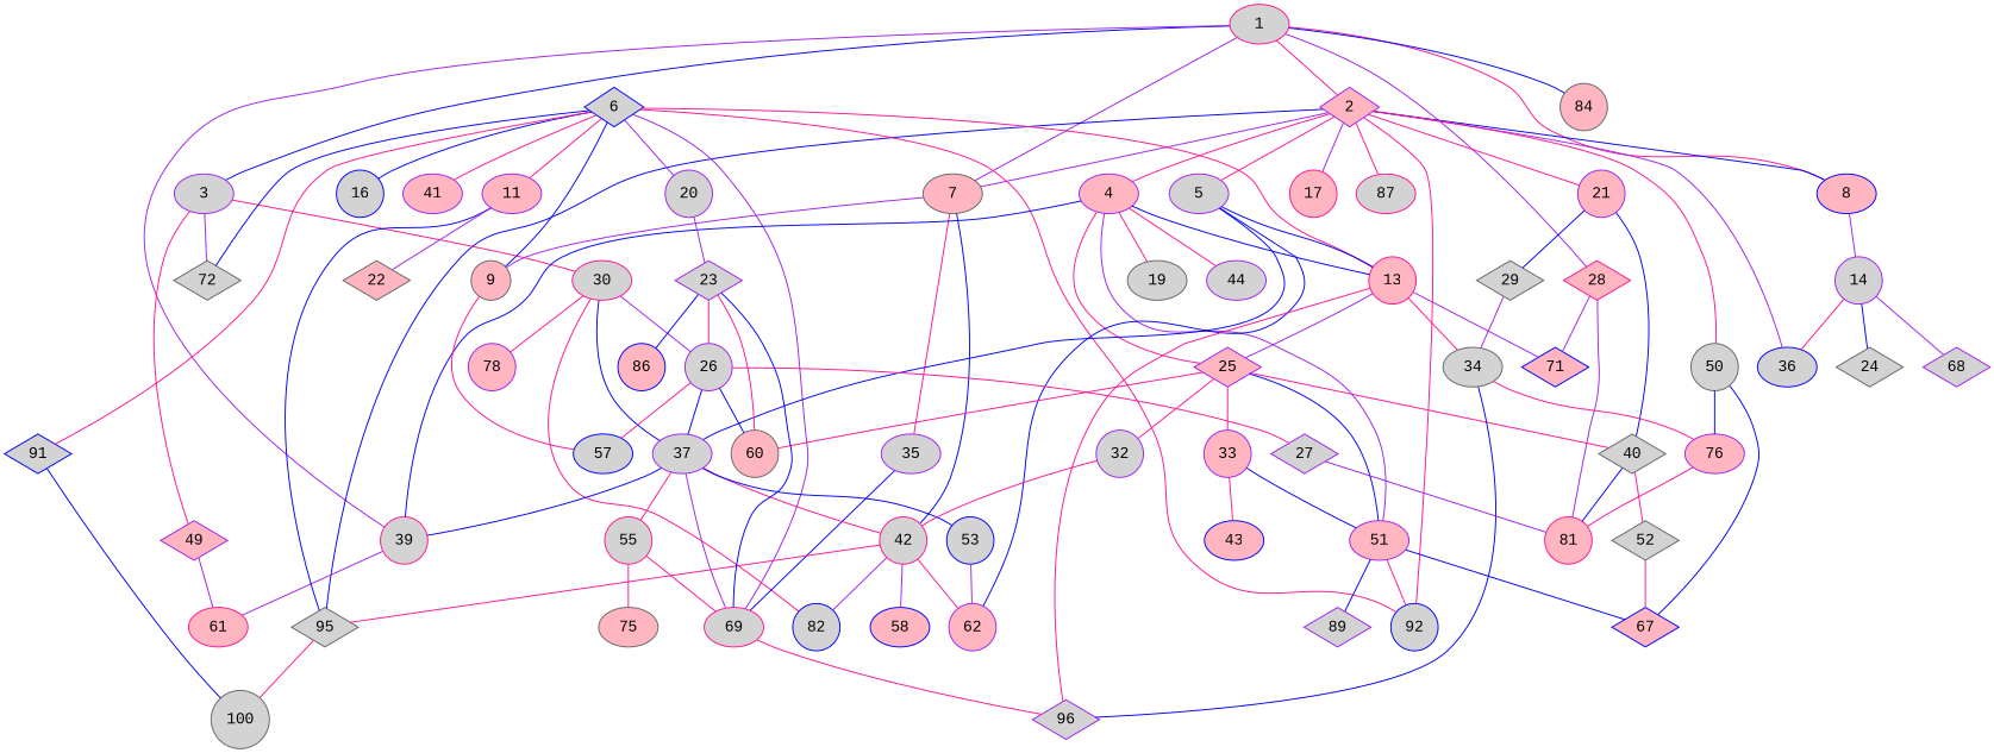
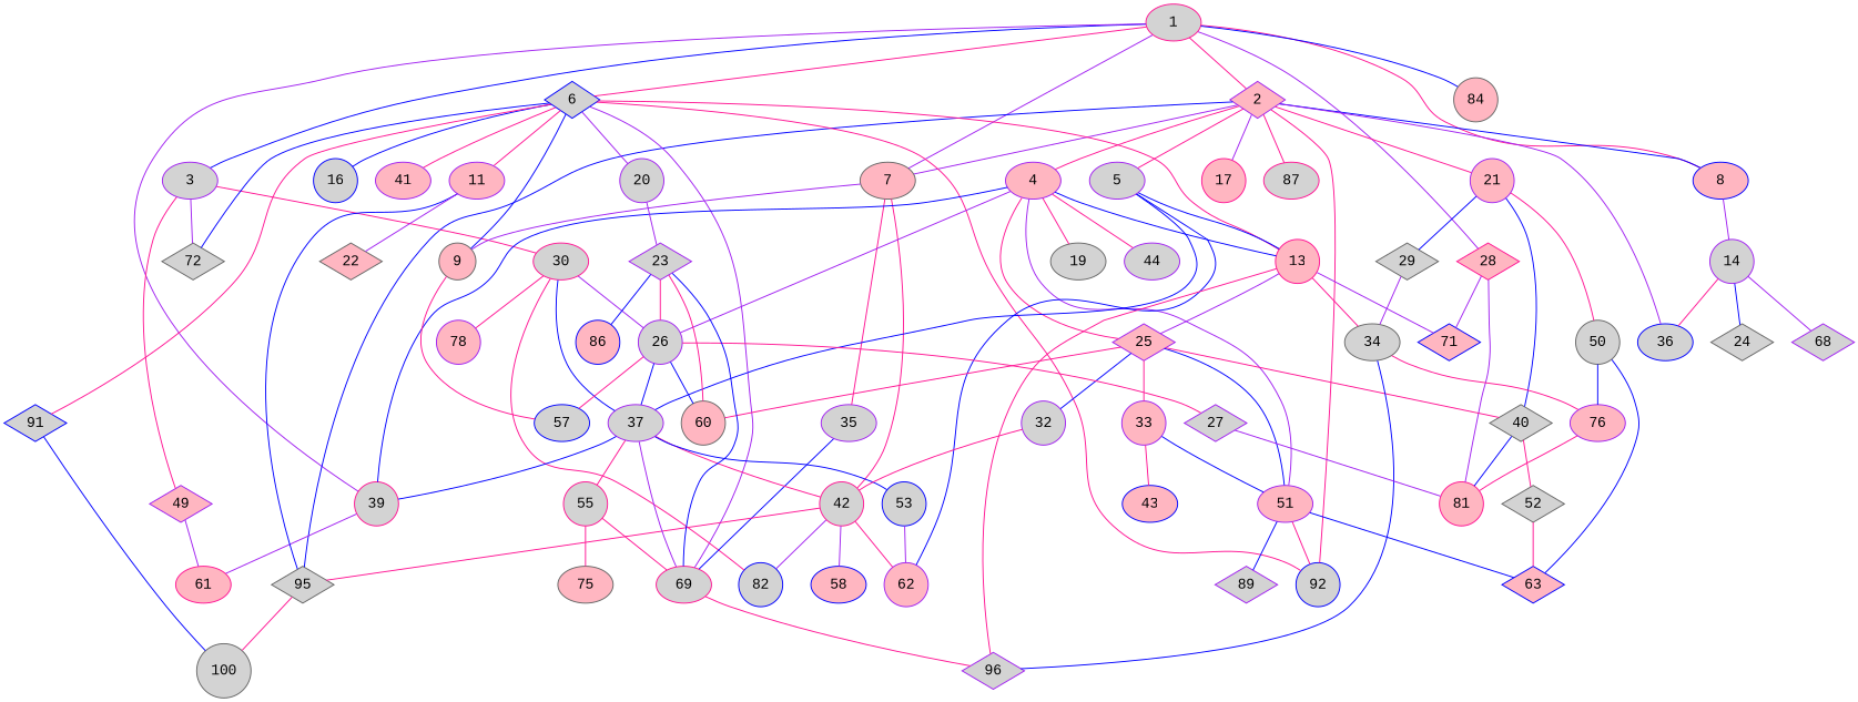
  graph {
    fontname="Liberation Mono"
    node [color=purple fillcolor=lightgrey fontname="Liberation Mono" shape=ellipse style=filled]
    edge [color=deeppink fontname="Liberation Mono"]
    1 [color=deeppink super="+90"]
    2 [fillcolor=lightpink shape=diamond super="+15"]
    3 [super="+10"]
    6 [color=blue shape=diamond super="+83"]
    7 [color=gray40 fillcolor=lightpink super="+80"]
    8 [color=blue fillcolor=lightpink]
    28 [color=deeppink fillcolor=lightpink shape=diamond]
    39 [color=deeppink shape=circle super="+54"]
    84 [color=gray40 fillcolor=lightpink shape=circle]
    4 [fillcolor=lightpink super="+38"]
    5 [super="+66"]
    17 [color=deeppink fillcolor=lightpink shape=circle]
    21 [fillcolor=lightpink shape=circle]
    36 [color=blue]
    50 [color=gray40 shape=circle super="+71"]
    87 [color=deeppink]
    92 [color=blue shape=circle]
    95 [color=gray40 shape=diamond]
    30 [color=deeppink]
    49 [fillcolor=lightpink shape=diamond super="+88"]
    72 [color=gray40 shape=diamond super="+85"]
    13 [color=deeppink fillcolor=lightpink shape=circle super="+99"]
    9 [color=gray40 fillcolor=lightpink shape=circle super="+12"]
    11 [fillcolor=lightpink super="+73"]
    16 [color=blue shape=circle]
    20 [shape=circle]
    41 [fillcolor=lightpink super="+74"]
    69 [color=deeppink super="+101"]
    91 [color=blue shape=diamond]
    35 [super="+59"]
    42 [color=deeppink shape=circle super="+63"]
    14 [shape=circle super="+18"]
    n33 [color=blue fillcolor=lightpink label=71 shape=diamond super="+48"]
    81 [color=deeppink fillcolor=lightpink shape=circle super="+98"]
    61 [color=deeppink fillcolor=lightpink super="+64"]
    19 [color=gray40]
    25 [fillcolor=lightpink shape=diamond super="+102"]
    26 [shape=circle super="+94"]
    44 [super="+56"]
    51 [fillcolor=lightpink super="+77"]
    37 [super="+45"]
    62 [fillcolor=lightpink shape=circle]
    29 [color=gray40 shape=diamond]
    40 [color=gray40 shape=diamond super="+46"]
-   67 [color=blue fillcolor=lightpink shape=diamond]
+   67 [color=blue fillcolor=lightpink shape=diamond label=63]
    76 [fillcolor=lightpink]
    100 [color=gray40 shape=circle]
    78 [fillcolor=lightpink shape=circle]
    82 [color=blue shape=circle super="+103"]
    34 [color=gray40 super="+47"]
    96 [shape=diamond]
    60 [color=gray40 fillcolor=lightpink shape=circle super="+65"]
    32 [shape=circle]
    33 [fillcolor=lightpink shape=circle]
    57 [color=blue]
    27 [shape=diamond]
    89 [shape=diamond]
    53 [color=blue shape=circle super="+97"]
    55 [color=deeppink shape=circle super="+70"]
    22 [color=gray40 fillcolor=lightpink shape=diamond]
    23 [shape=diamond super="+79"]
    58 [color=blue fillcolor=lightpink]
    24 [color=gray40 shape=diamond]
    68 [shape=diamond]
    86 [color=blue fillcolor=lightpink shape=circle super="+93"]
    52 [color=gray40 shape=diamond]
    43 [color=blue fillcolor=lightpink]
    75 [color=gray40 fillcolor=lightpink]
    1 -- 2
    1 -- 3 [color=blue]
+   1 -- 6
    1 -- 7 [color=purple]
    1 -- 8
    1 -- 28 [color=purple]
    1 -- 39 [color=purple]
    1 -- 84 [color=blue]
    2 -- 7 [color=purple]
    2 -- 8 [color=blue]
    2 -- 4
    2 -- 5
    2 -- 17 [color=purple]
    2 -- 21
    2 -- 36 [color=purple]
-   2 -- 50
+   21 -- 50
    2 -- 87
    2 -- 92
    2 -- 95 [color=blue]
    3 -- 30
    3 -- 49
    3 -- 72 [color=purple]
    6 -- 92
    6 -- 72 [color=blue]
    6 -- 13
    6 -- 9 [color=blue]
    6 -- 11
    6 -- 16 [color=blue]
    6 -- 20 [color=purple]
    6 -- 41
    6 -- 69 [color=purple]
    6 -- 91
    7 -- 9 [color=purple]
    7 -- 35
-   7 -- 42 [color=blue]
+   7 -- 42
    8 -- 14 [color=purple]
    28 -- n33 [color=purple]
    28 -- 81 [color=purple]
    39 -- 61 [color=purple]
    4 -- 39 [color=blue]
    4 -- 13 [color=blue]
    4 -- 19
    4 -- 25
+   4 -- 26 [color=purple]
    4 -- 44
    4 -- 51 [color=purple]
    5 -- 13 [color=blue]
    5 -- 37 [color=blue]
    5 -- 62 [color=blue]
    21 -- 29 [color=blue]
    21 -- 40 [color=blue]
    50 -- 67 [color=blue]
    50 -- 76 [color=blue]
    95 -- 100
    30 -- 26 [color=purple]
    30 -- 37 [color=blue]
    30 -- 78
    30 -- 82
    49 -- 61 [color=purple]
    13 -- n33 [color=purple]
    13 -- 25 [color=purple]
    13 -- 34
    13 -- 96
    9 -- 57
    11 -- 95 [color=blue]
    11 -- 22 [color=purple]
    20 -- 23 [color=purple]
    69 -- 96
    91 -- 100 [color=blue]
    35 -- 69 [color=blue]
    42 -- 95
    42 -- 62
    42 -- 82 [color=purple]
    42 -- 58 [color=purple]
    14 -- 36
    14 -- 24 [color=blue]
    14 -- 68 [color=purple]
    25 -- 51 [color=blue]
    25 -- 40
    25 -- 60
-   25 -- 32
+   25 -- 32 [color=blue]
    25 -- 33
    26 -- 37 [color=blue]
    26 -- 60 [color=blue]
    26 -- 57
    26 -- 27
    51 -- 92
    51 -- 67 [color=blue]
    51 -- 89 [color=blue]
    37 -- 39 [color=blue]
    37 -- 69 [color=purple]
    37 -- 42
    37 -- 53 [color=blue]
    37 -- 55
    29 -- 34 [color=purple]
    40 -- 81 [color=blue]
    40 -- 52
    76 -- 81
    34 -- 76
    34 -- 96 [color=blue]
    32 -- 42
    33 -- 51 [color=blue]
    33 -- 43
    27 -- 81 [color=purple]
    53 -- 62 [color=purple]
    55 -- 69
    55 -- 75
    23 -- 69 [color=blue]
    23 -- 26
    23 -- 60
    23 -- 86 [color=blue]
    52 -- 67
  }
